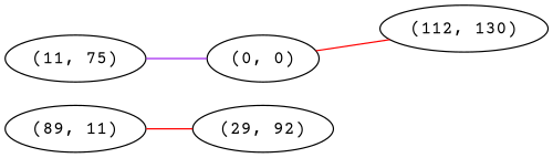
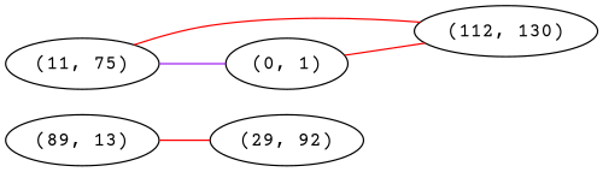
  graph {
    fontname="Courier Prime"
    rankdir=LR
    node [fontname="Courier Prime"]
    edge [color=red fontname="Courier Prime" weight=1]
    n1 [label="(29, 92)"]
-   "(89, 13)" [label="(89, 11)"]
+   "(89, 13)"
    "(11, 75)"
    "(112, 130)"
-   "(0, 0)"
+   "(0, 0)" [label="(0, 1)"]
    "(89, 13)" -- n1
+   "(11, 75)" -- "(112, 130)"
    "(11, 75)" -- "(0, 0)" [color=purple weight=4]
    "(0, 0)" -- "(112, 130)"
  }
